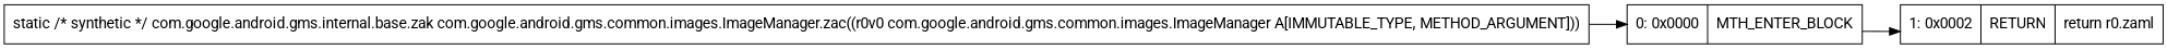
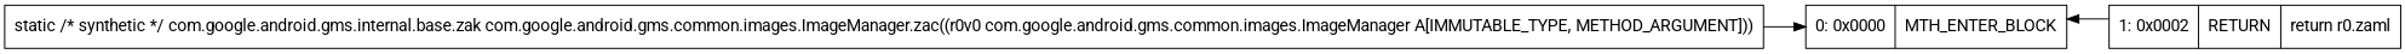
  digraph {
    rankdir=LR
    fontname=Roboto
    node [shape=record fontname=Roboto]
    edge [fontname=Roboto]
    n1 [label="{0\:\ 0x0000|MTH_ENTER_BLOCK\l}"]
    n2 [label="{1\:\ 0x0002|RETURN\l|return r0.zaml\l}"]
    n3 [label="{static \/* synthetic *\/ com.google.android.gms.internal.base.zak com.google.android.gms.common.images.ImageManager.zac((r0v0 com.google.android.gms.common.images.ImageManager A[IMMUTABLE_TYPE, METHOD_ARGUMENT])) }"]
-   n1 -> n2
+   n2 -> n1
    n3 -> n1
  }
